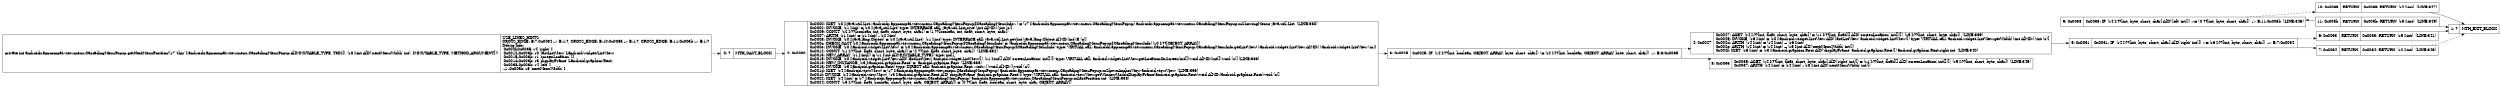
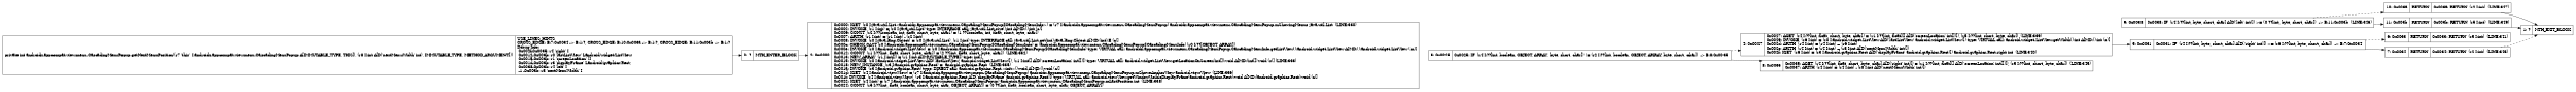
  digraph {
    rankdir=LR
    node [shape=record]
-   n1 [label="{0\:\ ?|MTH_CAST_BLOCK\l}"]
+   n1 [label="{0\:\ ?|MTH_ENTER_BLOCK\l}"]
    n2 [label="{2\:\ 0x0000|0x0000: IGET  (r0 I:java.util.List\<androidx.appcompat.view.menu.CascadingMenuPopup$CascadingMenuInfo\>) = (r7 I:androidx.appcompat.view.menu.CascadingMenuPopup) androidx.appcompat.view.menu.CascadingMenuPopup.mShowingMenus java.util.List  (LINE:330)\l0x0002: INVOKE  (r1 I:int) = (r0 I:java.util.List) type: INTERFACE call: java.util.List.size():int A[MD:():int (c)]\l0x0006: CONST  (r2 I:??[boolean, int, float, short, byte, char]) = (1 ??[boolean, int, float, short, byte, char]) \l0x0007: ARITH  (r1 I:int) = (r1 I:int) \- (r2 I:int) \l0x0008: INVOKE  (r0 I:java.lang.Object) = (r0 I:java.util.List), (r1 I:int) type: INTERFACE call: java.util.List.get(int):java.lang.Object A[MD:(int):E (c)]\l0x000c: CHECK_CAST (r0 I:androidx.appcompat.view.menu.CascadingMenuPopup$CascadingMenuInfo) = (androidx.appcompat.view.menu.CascadingMenuPopup$CascadingMenuInfo) (r0 I:??[OBJECT, ARRAY]) \l0x000e: INVOKE  (r0 I:android.widget.ListView) = (r0 I:androidx.appcompat.view.menu.CascadingMenuPopup$CascadingMenuInfo) type: VIRTUAL call: androidx.appcompat.view.menu.CascadingMenuPopup.CascadingMenuInfo.getListView():android.widget.ListView A[MD:():android.widget.ListView (m)]\l0x0012: CONST  (r1 I:??[int, float, short, byte, char]) = (2 ??[int, float, short, byte, char])  (LINE:332)\l0x0013: NEW_ARRAY  (r1 I:int[]) = (r1 I:int A[IMMUTABLE_TYPE]) type: int[] \l0x0015: INVOKE  (r0 I:android.widget.ListView A[D('lastListView' android.widget.ListView)]), (r1 I:int[] A[D('screenLocation' int[])]) type: VIRTUAL call: android.widget.ListView.getLocationOnScreen(int[]):void A[MD:(int[]):void (s)] (LINE:333)\l0x0018: NEW_INSTANCE  (r3 I:android.graphics.Rect) =  android.graphics.Rect  (LINE:335)\l0x001a: INVOKE  (r3 I:android.graphics.Rect) type: DIRECT call: android.graphics.Rect.\<init\>():void A[MD:():void (c)]\l0x001d: IGET  (r4 I:android.view.View) = (r7 I:androidx.appcompat.view.menu.CascadingMenuPopup) androidx.appcompat.view.menu.CascadingMenuPopup.mShownAnchorView android.view.View  (LINE:336)\l0x001f: INVOKE  (r4 I:android.view.View), (r3 I:android.graphics.Rect A[D('displayFrame' android.graphics.Rect)]) type: VIRTUAL call: android.view.View.getWindowVisibleDisplayFrame(android.graphics.Rect):void A[MD:(android.graphics.Rect):void (c)]\l0x0022: IGET  (r4 I:int) = (r7 I:androidx.appcompat.view.menu.CascadingMenuPopup) androidx.appcompat.view.menu.CascadingMenuPopup.mLastPosition int  (LINE:338)\l0x0024: CONST  (r5 I:??[int, float, boolean, short, byte, char, OBJECT, ARRAY]) = (0 ??[int, float, boolean, short, byte, char, OBJECT, ARRAY]) \l}"]
    n3 [label="{3\:\ 0x0025|0x0025: IF  (r4 I:??[int, boolean, OBJECT, ARRAY, byte, short, char]) != (r2 I:??[int, boolean, OBJECT, ARRAY, byte, short, char])  \-\> B:8:0x0035 \l}"]
    n4 [label="{4\:\ 0x0027|0x0027: AGET  (r4 I:??[int, float, short, byte, char]) = (r1 I:??[int, float][] A[D('screenLocation' int[])]), (r5 I:??[int, short, byte, char])  (LINE:339)\l0x0029: INVOKE  (r6 I:int) = (r0 I:android.widget.ListView A[D('lastListView' android.widget.ListView)]) type: VIRTUAL call: android.widget.ListView.getWidth():int A[MD:():int (s)]\l0x002d: ARITH  (r4 I:int) = (r4 I:int) + (r6 I:int) \l0x002e: ARITH  (r4 I:int) = (r4 I:int) + (r8 I:int A[D('nextMenuWidth' int)]) \l0x002f: IGET  (r6 I:int) = (r3 I:android.graphics.Rect A[D('displayFrame' android.graphics.Rect)]) android.graphics.Rect.right int  (LINE:340)\l}"]
    n5 [label="{8\:\ 0x0035|0x0035: AGET  (r4 I:??[int, float, short, byte, char] A[D('right' int)]) = (r1 I:??[int, float][] A[D('screenLocation' int[])]), (r5 I:??[int, short, byte, char])  (LINE:345)\l0x0037: ARITH  (r4 I:int) = (r4 I:int) \- (r8 I:int A[D('nextMenuWidth' int)]) \l}"]
    n6 [label="{5\:\ 0x0031|0x0031: IF  (r4 I:??[int, byte, short, char] A[D('right' int)]) \<= (r6 I:??[int, byte, short, char])  \-\> B:7:0x0034 \l}"]
    n7 [label="{6\:\ 0x0033|RETURN\l|0x0033: RETURN  (r5 I:int)  (LINE:341)\l}"]
    n8 [label="{7\:\ 0x0034|RETURN\l|0x0034: RETURN  (r2 I:int)  (LINE:343)\l}"]
    n9 [label="{1\:\ ?|MTH_EXIT_BLOCK\l}"]
    n10 [label="{9\:\ 0x0038|0x0038: IF  (r4 I:??[int, byte, short, char] A[D('left' int)]) \>= (0 ??[int, byte, short, char])  \-\> B:11:0x003b  (LINE:346)\l}"]
    n11 [label="{10\:\ 0x003a|RETURN\l|0x003a: RETURN  (r2 I:int)  (LINE:347)\l}"]
    n12 [label="{11\:\ 0x003b|RETURN\l|0x003b: RETURN  (r5 I:int)  (LINE:349)\l}"]
    n13 [label="{private int androidx.appcompat.view.menu.CascadingMenuPopup.getNextMenuPosition((r7 'this' I:androidx.appcompat.view.menu.CascadingMenuPopup A[IMMUTABLE_TYPE, THIS]), (r8 I:int A[D('nextMenuWidth' int), IMMUTABLE_TYPE, METHOD_ARGUMENT]))  | USE_LINES_HINTS\lCROSS_EDGE: B:7:0x0034 \-\> B:1:?, CROSS_EDGE: B:10:0x003a \-\> B:1:?, CROSS_EDGE: B:11:0x003b \-\> B:1:?\lDebug Info:\l  0x002f\-0x0035: r4 'right' I\l  0x0012\-0x003b: r0 'lastListView' Landroid\/widget\/ListView;\l  0x0015\-0x003b: r1 'screenLocation' [I\l  0x001d\-0x003b: r3 'displayFrame' Landroid\/graphics\/Rect;\l  0x0038\-0x003b: r4 'left' I\l  \-1 \-0x003b: r8 'nextMenuWidth' I\l}"]
    n1 -> n2
-   n2 -> n3
    n3 -> n4 [style=dashed]
    n3 -> n5
    n4 -> n6
    n6 -> n7 [style=dashed]
    n6 -> n8
-   n7 -> n9
    n8 -> n9 [style=dashed]
    n10 -> n11 [style=dashed]
-   n12 -> n10
+   n10 -> n12
    n11 -> n9
    n12 -> n9
    n13 -> n1
  }
